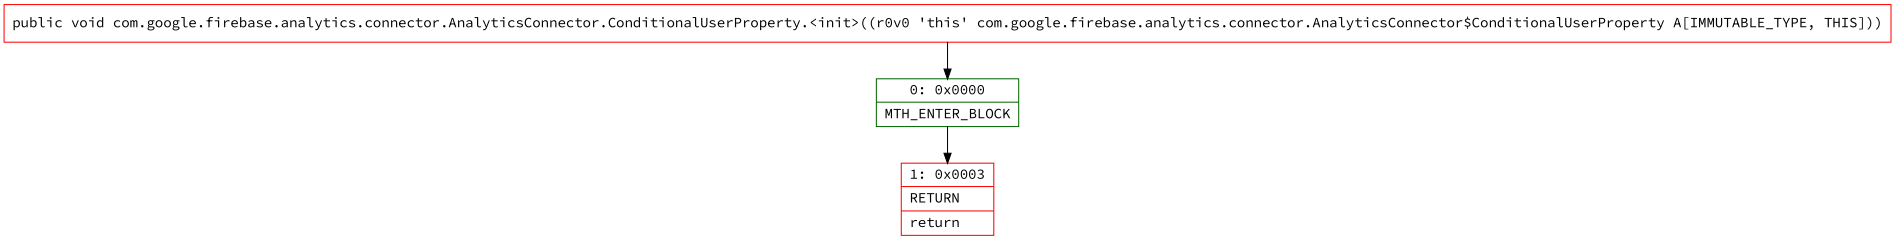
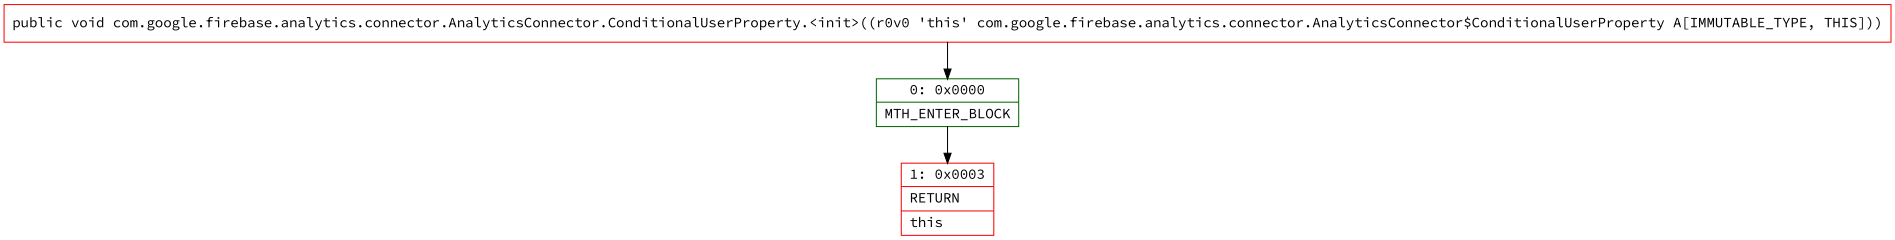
  digraph {
    fontname="Source Code Pro"
    node [shape=record color=red fontname="Source Code Pro"]
    edge [fontname="Source Code Pro"]
    n1 [label="{0\:\ 0x0000|MTH_ENTER_BLOCK\l}" color=darkgreen]
-   n2 [label="{1\:\ 0x0003|RETURN\l|return\l}"]
+   n2 [label="{1\:\ 0x0003|RETURN\l|this\l}"]
    n3 [label="{public void com.google.firebase.analytics.connector.AnalyticsConnector.ConditionalUserProperty.\<init\>((r0v0 'this' com.google.firebase.analytics.connector.AnalyticsConnector$ConditionalUserProperty A[IMMUTABLE_TYPE, THIS])) }"]
    n1 -> n2
    n3 -> n1
  }
